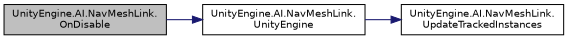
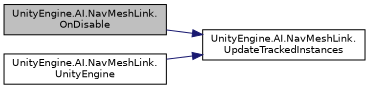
  digraph {
    rankdir=LR
    node [color=black fillcolor=white fontname=Helvetica fontsize=10 shape=record style=filled]
    edge [color=midnightblue fontname=Helvetica fontsize=10 labelfontname=Helvetica labelfontsize=10 style=solid]
    n1 [fillcolor=grey75 fontcolor=black height=0.2 label="UnityEngine.AI.NavMeshLink.\lOnDisable" width=0.4]
    n2 [height=0.2 label="UnityEngine.AI.NavMeshLink.\lUnityEngine" width=0.4]
    n3 [height=0.2 label="UnityEngine.AI.NavMeshLink.\lUpdateTrackedInstances" width=0.4]
-   n1 -> n2
+   n1 -> n3
    n2 -> n3
  }
